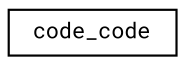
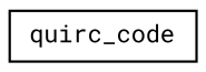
  digraph {
    rankdir=LR
    fontname="Roboto Mono"
-   n1 [color=black fillcolor=white fontname="Roboto Mono" fontsize=10 height=0.2 label=code_code shape=record style=filled width=0.4]
+   n1 [color=black fillcolor=white fontname="Roboto Mono" fontsize=10 height=0.2 label=quirc_code shape=record style=filled width=0.4]
  }
